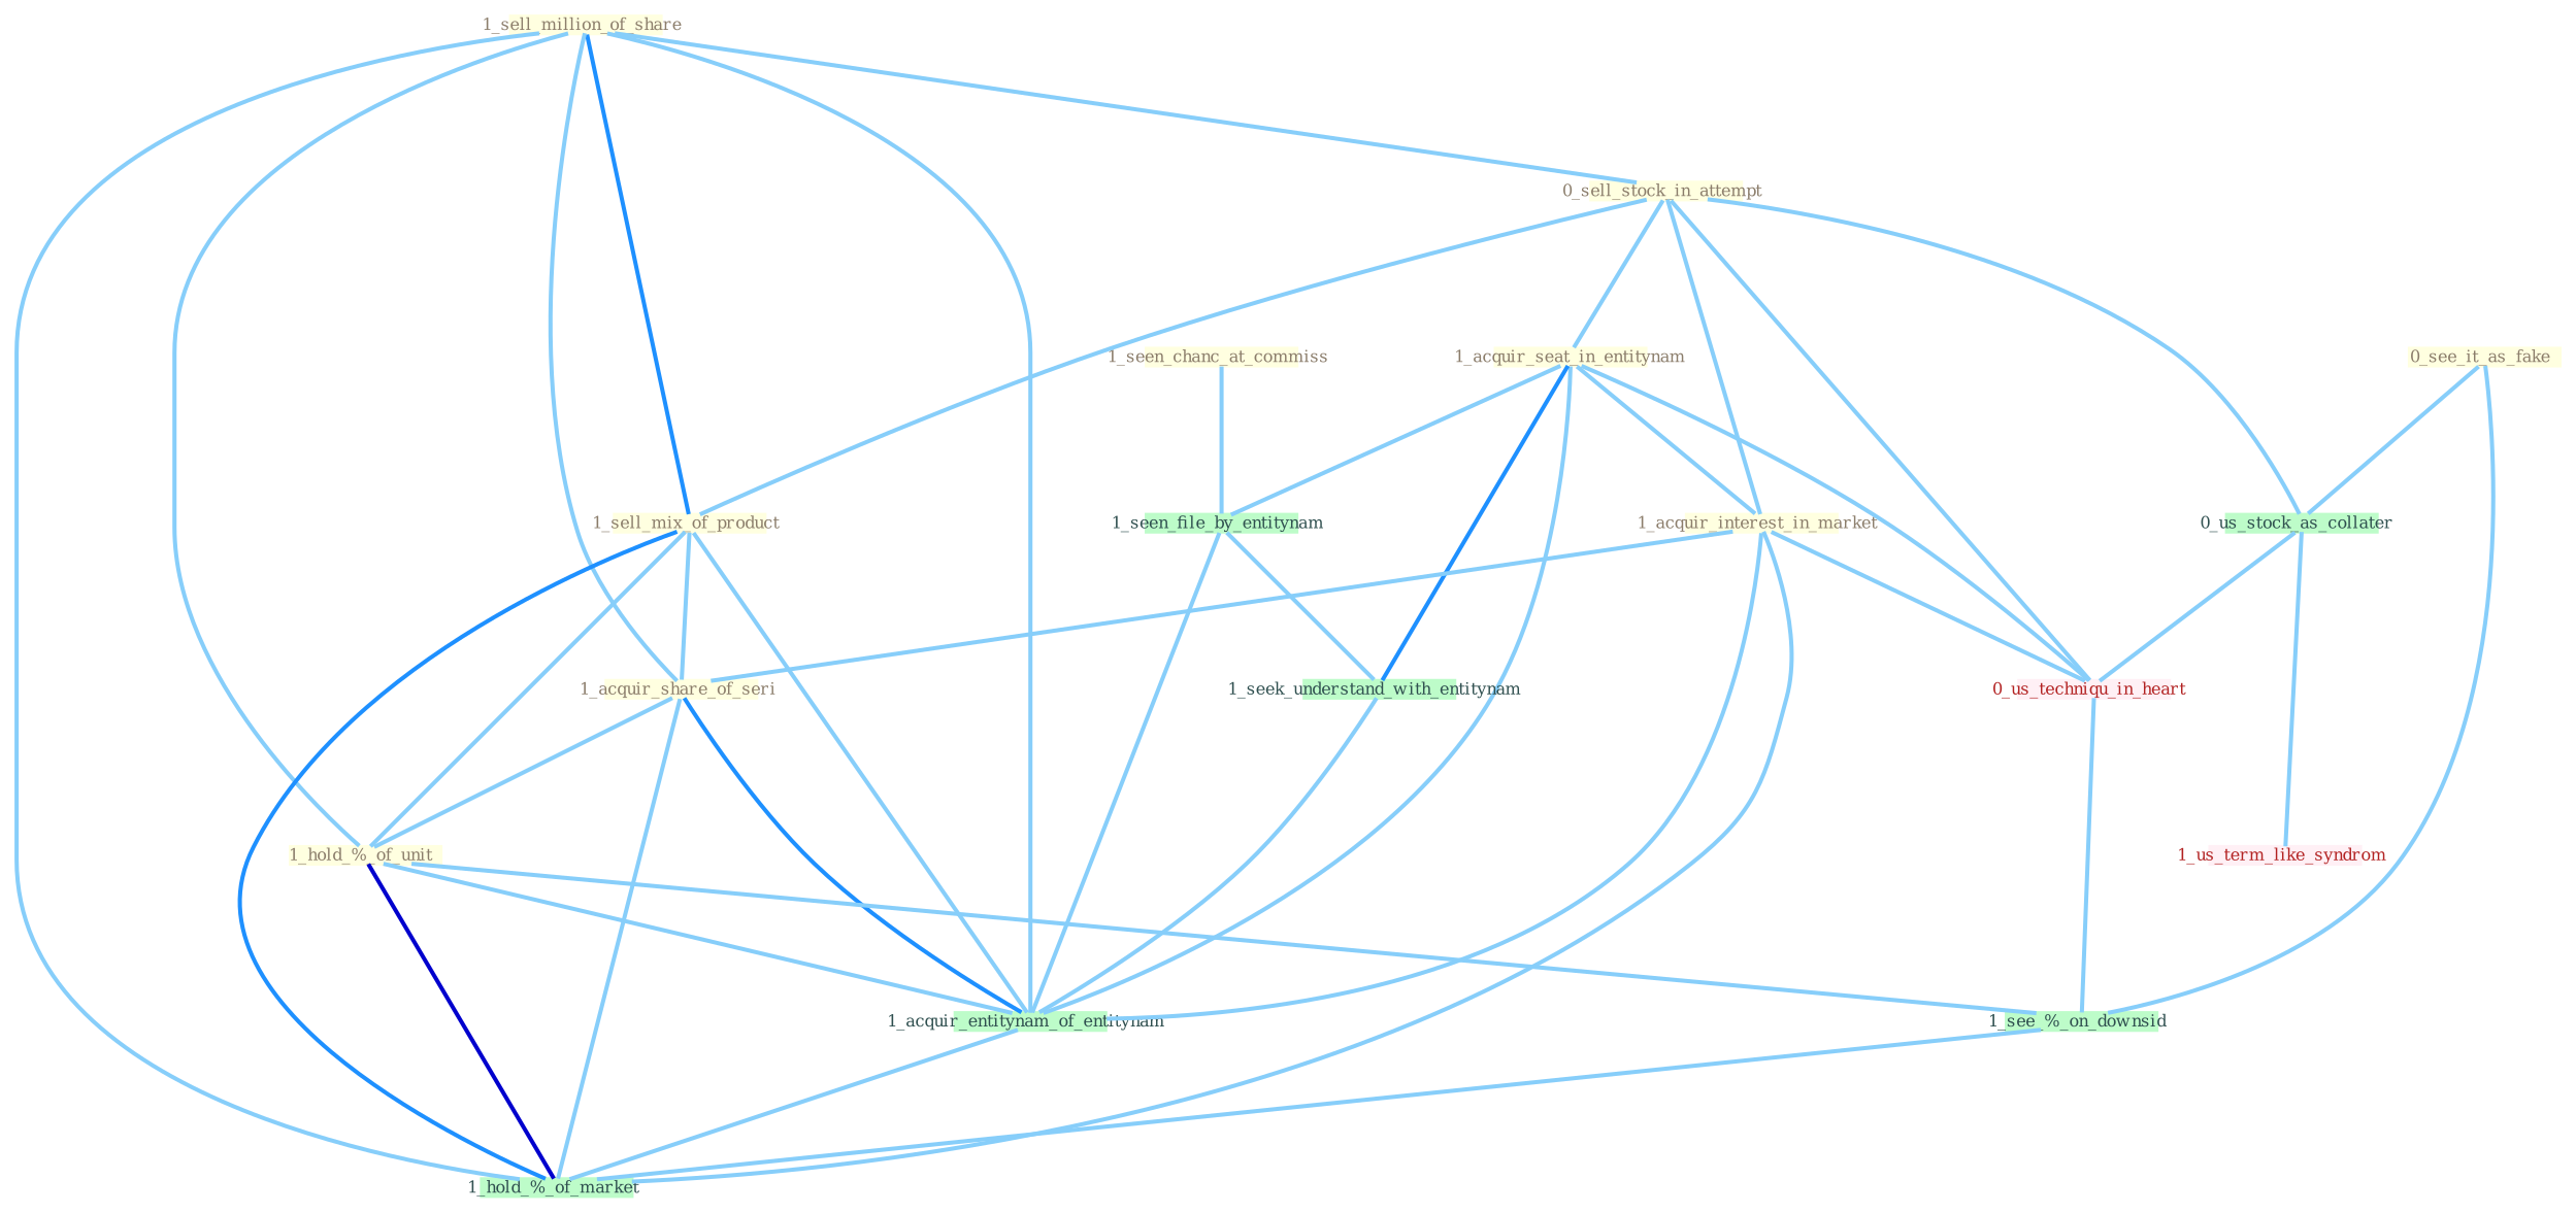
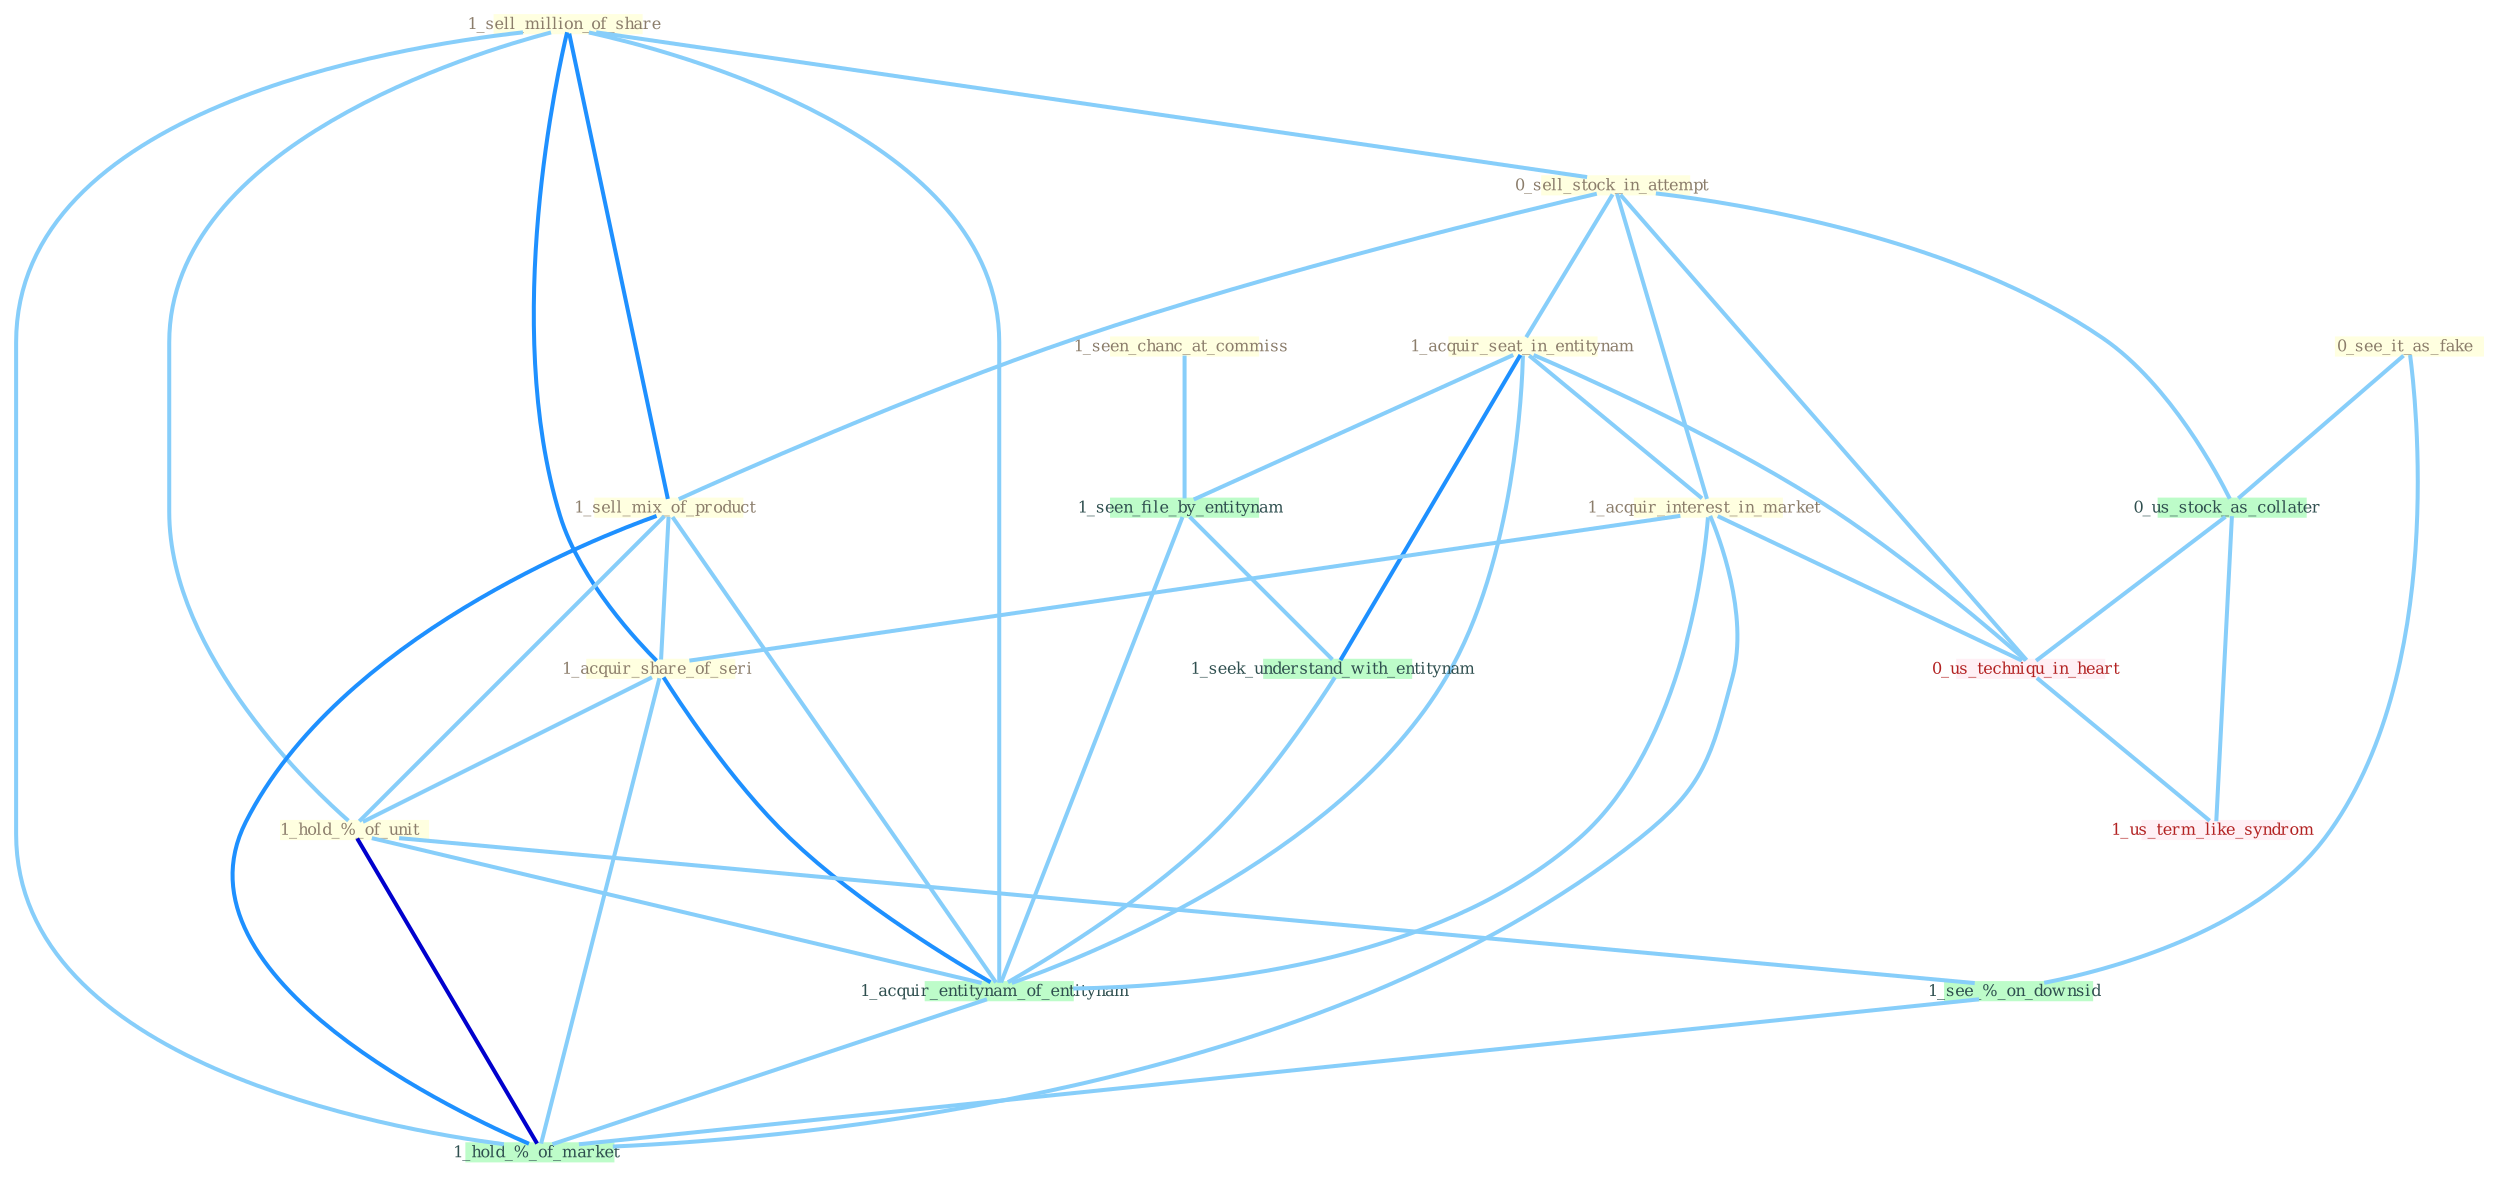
  graph {
    node [color="#ffffe0" fixedsize=true fontcolor="#8b7d6b" fontsize=4 shape=polygon style=filled]
    edge [color="#87cefa" w=1]
    "1_sell_million_of_share " [height=.06 width=.5]
    "0_see_it_as_fake " [height=.06 width=.5]
    "1_seen_chanc_at_commiss " [height=.06 width=.5]
    "0_sell_stock_in_attempt " [height=.06 width=.5]
    n5 [height=.06 label="1_acquir_seat_in_entitynam" width=.5]
    "1_acquir_interest_in_market " [height=.06 width=.5]
    "1_sell_mix_of_product " [height=.06 width=.5]
    "1_acquir_share_of_seri " [height=.06 width=.5]
    "1_hold_%_of_unit " [height=.06 width=.5]
    "0_us_techniqu_in_heart " [color="#fff0f5" fontcolor="#b22222" height=.06 width=.5]
    "1_us_term_like_syndrom " [color="#fff0f5" fontcolor="#b22222" height=.06 width=.5]
    "1_acquir_entitynam_of_entitynam " [color="#BDFCC9" fontcolor="#2f4f4f" height=.06 width=.5]
    "1_hold_%_of_market " [color="#BDFCC9" fontcolor="#2f4f4f" height=.06 width=.5]
    "0_us_stock_as_collater " [color="#BDFCC9" fontcolor="#2f4f4f" height=.06 width=.5]
    "1_see_%_on_downsid " [color="#BDFCC9" fontcolor="#2f4f4f" height=.06 width=.5]
    "1_seen_file_by_entitynam " [color="#BDFCC9" fontcolor="#2f4f4f" height=.06 width=.5]
    "1_seek_understand_with_entitynam " [color="#BDFCC9" fontcolor="#2f4f4f" height=.06 width=.5]
    subgraph sub_1 {
      "1_sell_million_of_share "
      "0_see_it_as_fake "
      "1_seen_chanc_at_commiss "
      "0_sell_stock_in_attempt "
      n5
      "1_acquir_interest_in_market "
      "1_sell_mix_of_product "
      "1_acquir_share_of_seri "
      "1_hold_%_of_unit "
    }
    subgraph sub_2 {
      "0_us_techniqu_in_heart "
      "1_us_term_like_syndrom "
    }
    "1_sell_million_of_share " -- "0_sell_stock_in_attempt "
    "1_sell_million_of_share " -- "1_sell_mix_of_product " [color="#1e90ff" w=2]
-   "1_sell_million_of_share " -- "1_acquir_share_of_seri "
+   "1_sell_million_of_share " -- "1_acquir_share_of_seri " [color="#1e90ff"]
    "1_sell_million_of_share " -- "1_hold_%_of_unit "
    "1_sell_million_of_share " -- "1_acquir_entitynam_of_entitynam "
    "1_sell_million_of_share " -- "1_hold_%_of_market "
    "0_see_it_as_fake " -- "0_us_stock_as_collater "
    "0_see_it_as_fake " -- "1_see_%_on_downsid "
    "1_seen_chanc_at_commiss " -- "1_seen_file_by_entitynam "
    "0_sell_stock_in_attempt " -- n5
    "0_sell_stock_in_attempt " -- "1_acquir_interest_in_market "
    "0_sell_stock_in_attempt " -- "1_sell_mix_of_product "
    "0_sell_stock_in_attempt " -- "0_us_techniqu_in_heart "
    "0_sell_stock_in_attempt " -- "0_us_stock_as_collater "
    n5 -- "1_acquir_interest_in_market "
    n5 -- "0_us_techniqu_in_heart "
    n5 -- "1_acquir_entitynam_of_entitynam "
    n5 -- "1_seen_file_by_entitynam "
    n5 -- "1_seek_understand_with_entitynam " [color="#1e90ff" w=2]
    "1_acquir_interest_in_market " -- "1_acquir_share_of_seri "
    "1_acquir_interest_in_market " -- "0_us_techniqu_in_heart "
    "1_acquir_interest_in_market " -- "1_acquir_entitynam_of_entitynam "
    "1_acquir_interest_in_market " -- "1_hold_%_of_market "
    "1_sell_mix_of_product " -- "1_acquir_share_of_seri "
    "1_sell_mix_of_product " -- "1_hold_%_of_unit "
    "1_sell_mix_of_product " -- "1_acquir_entitynam_of_entitynam "
    "1_sell_mix_of_product " -- "1_hold_%_of_market " [color="#1e90ff"]
    "1_acquir_share_of_seri " -- "1_hold_%_of_unit "
    "1_acquir_share_of_seri " -- "1_acquir_entitynam_of_entitynam " [color="#1e90ff" w=2]
    "1_acquir_share_of_seri " -- "1_hold_%_of_market "
    "1_hold_%_of_unit " -- "1_acquir_entitynam_of_entitynam "
    "1_hold_%_of_unit " -- "1_hold_%_of_market " [color="#0000cd" w=3]
    "1_hold_%_of_unit " -- "1_see_%_on_downsid "
-   "0_us_techniqu_in_heart " -- "1_see_%_on_downsid "
+   "0_us_techniqu_in_heart " -- "1_us_term_like_syndrom "
    "1_acquir_entitynam_of_entitynam " -- "1_hold_%_of_market "
    "0_us_stock_as_collater " -- "0_us_techniqu_in_heart "
    "0_us_stock_as_collater " -- "1_us_term_like_syndrom "
    "1_see_%_on_downsid " -- "1_hold_%_of_market "
    "1_seen_file_by_entitynam " -- "1_acquir_entitynam_of_entitynam "
    "1_seen_file_by_entitynam " -- "1_seek_understand_with_entitynam "
    "1_seek_understand_with_entitynam " -- "1_acquir_entitynam_of_entitynam "
  }
